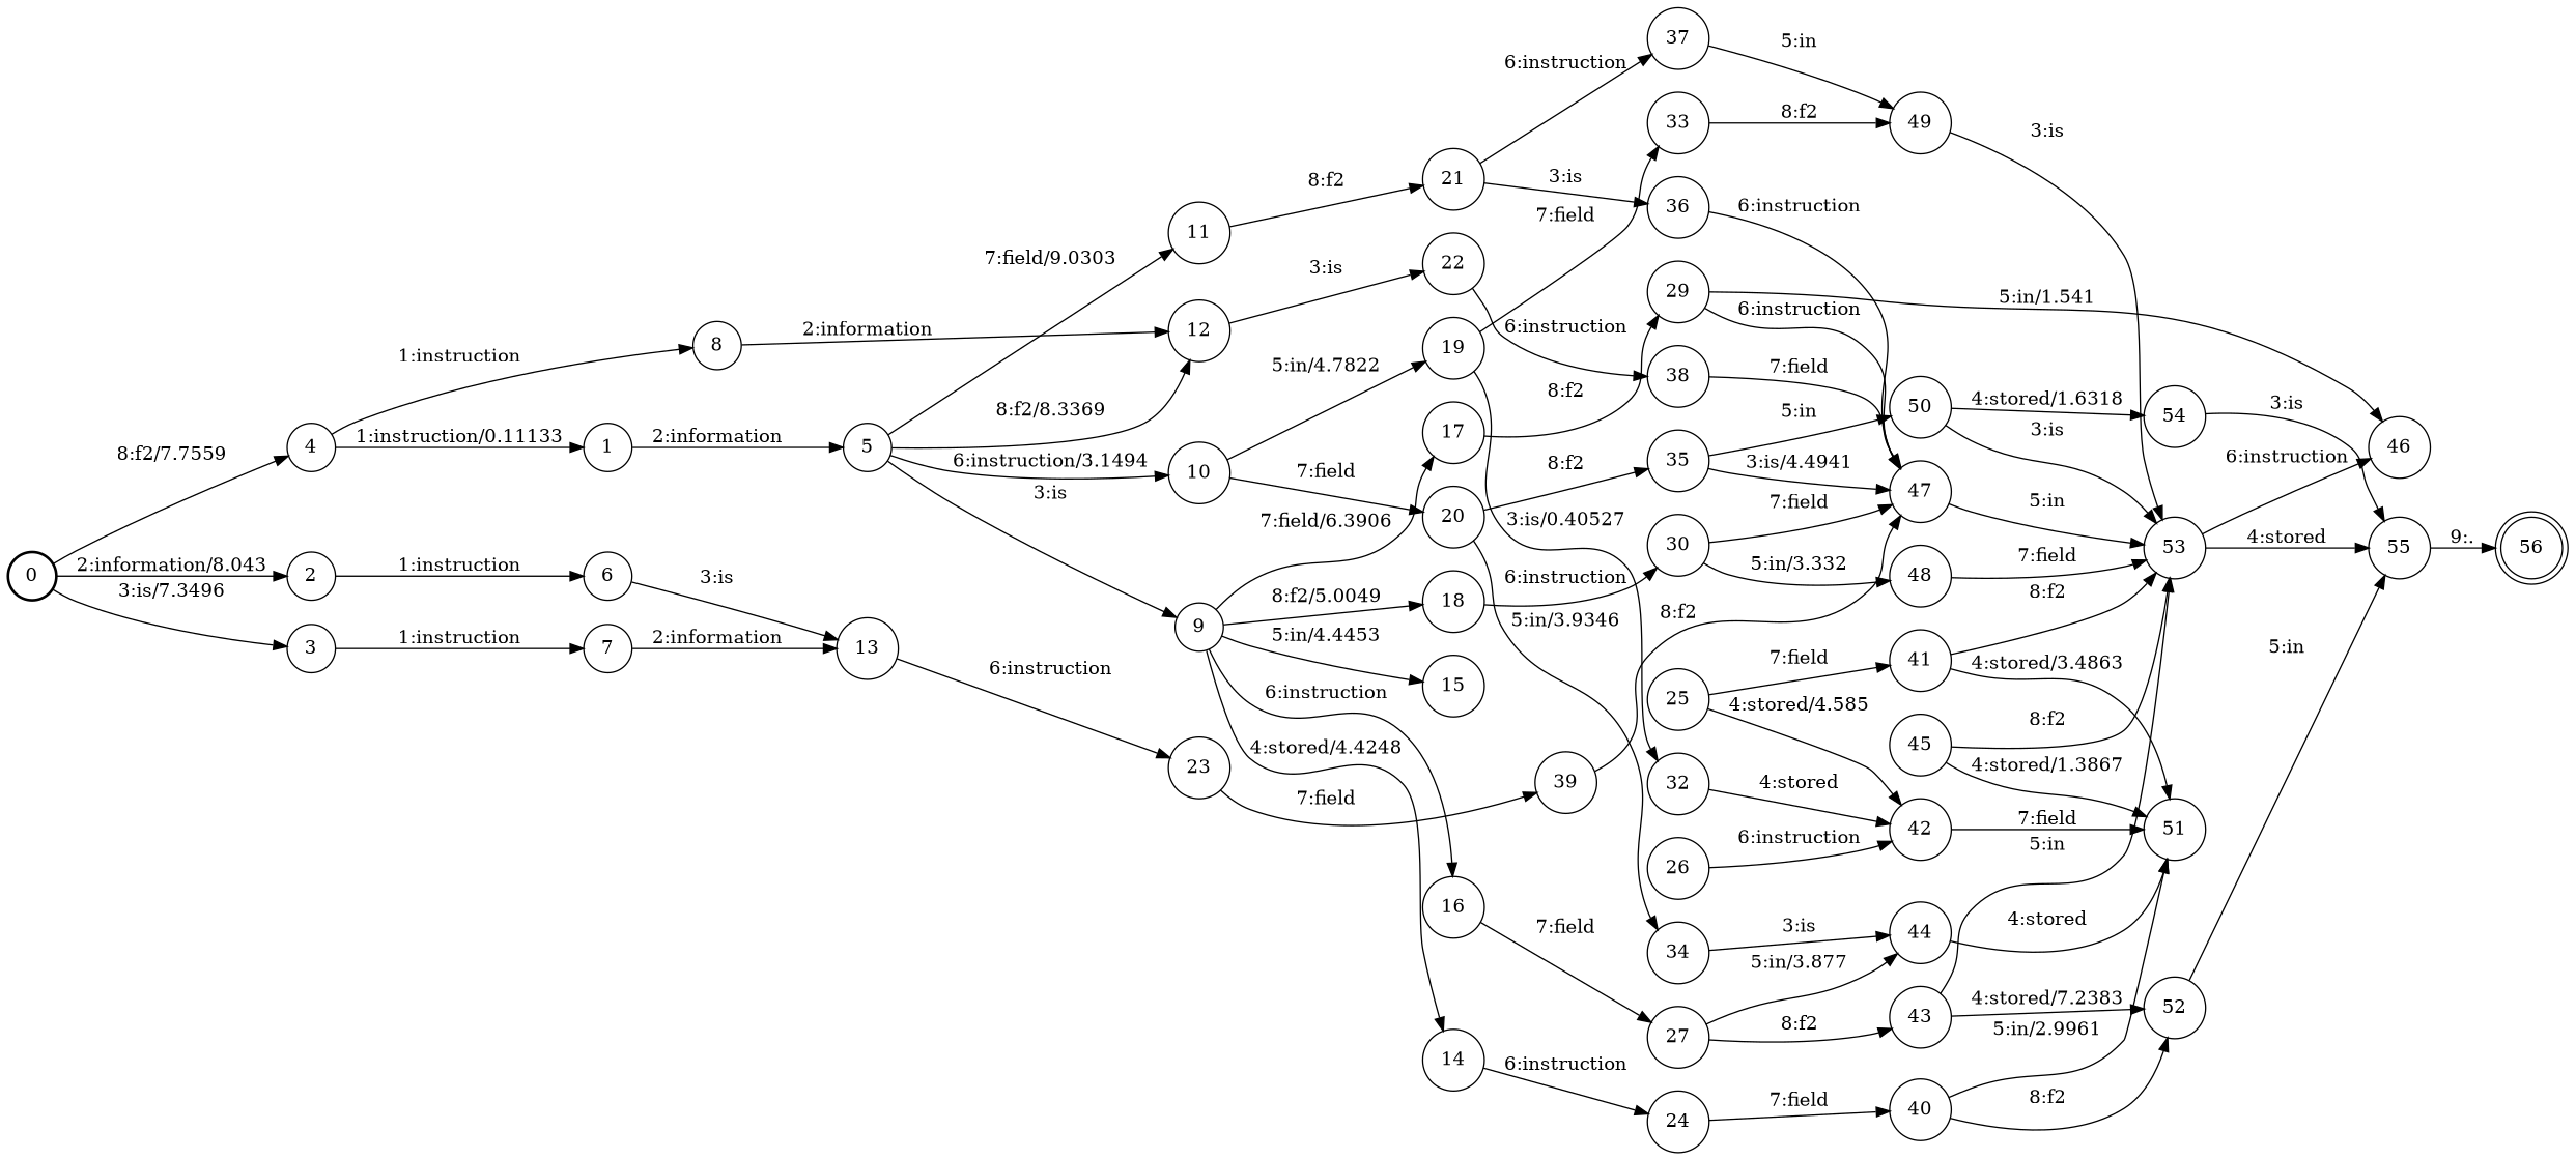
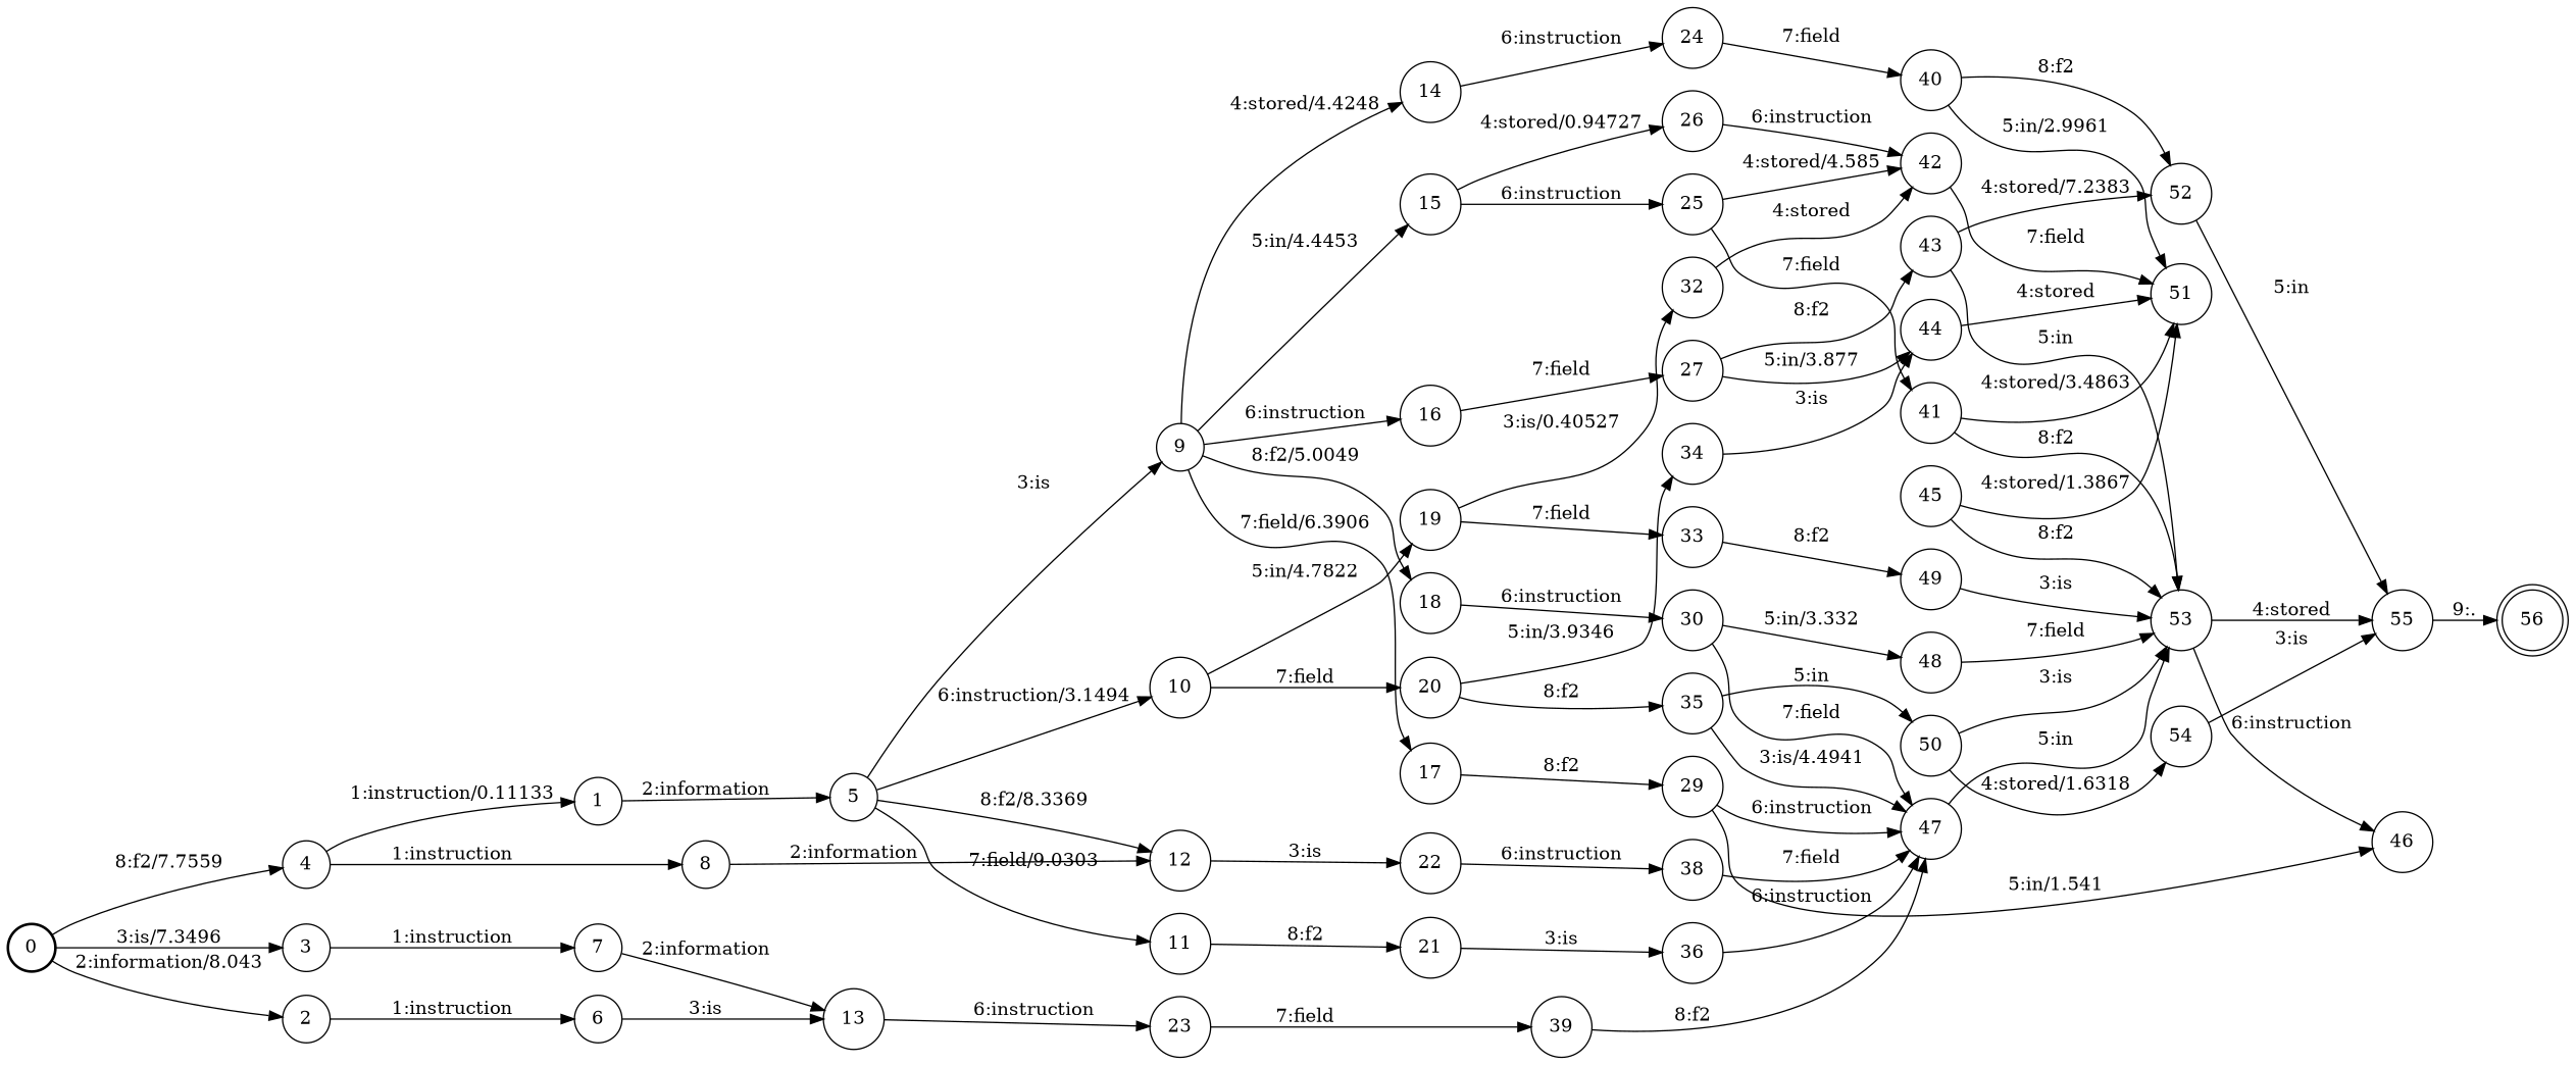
  digraph {
    nodesep=0.25
    rankdir=LR
    ranksep=0.4
    node [fontsize=14 shape=circle style=solid]
    edge [fontsize=14]
    n1 [label=0 style=bold]
    n2 [label=2]
    n3 [label=3]
    n4 [label=4]
    n5 [label=1]
    n6 [label=5]
    n7 [label=6]
    n8 [label=7]
    n9 [label=8]
    n10 [label=10]
    n11 [label=9]
    n12 [label=11]
    n13 [label=12]
    n14 [label=13]
    n15 [label=19]
    n16 [label=20]
    n17 [label=16]
    n18 [label=14]
    n19 [label=15]
    n20 [label=17]
    n21 [label=18]
    n22 [label=21]
    n23 [label=22]
    n24 [label=23]
    n25 [label=32]
    n26 [label=33]
    n27 [label=34]
    n28 [label=35]
    n29 [label=27]
    n30 [label=24]
    n31 [label=25]
    n32 [label=26]
    n33 [label=29]
    n34 [label=30]
-   n35 [label=37]
    n36 [label=36]
    n37 [label=38]
    n38 [label=39]
    n39 [label=44]
    n40 [label=43]
    n41 [label=40]
    n42 [label=42]
    n43 [label=41]
    n44 [label=47]
    n45 [label=46]
    n46 [label=48]
    n47 [label=49]
    n48 [label=50]
    n49 [label=51]
    n50 [label=52]
    n51 [label=53]
    n52 [label=45]
    n53 [label=54]
    n54 [label=55]
    n55 [label=56 shape=doublecircle]
    n1 -> n2 [label="2:information/8.043"]
    n1 -> n3 [label="3:is/7.3496"]
    n1 -> n4 [label="8:f2/7.7559"]
    n2 -> n7 [label="1:instruction"]
    n3 -> n8 [label="1:instruction"]
    n4 -> n5 [label="1:instruction/0.11133"]
    n4 -> n9 [label="1:instruction"]
    n5 -> n6 [label="2:information"]
    n6 -> n10 [label="6:instruction/3.1494"]
    n6 -> n11 [label="3:is"]
    n6 -> n12 [label="7:field/9.0303"]
    n6 -> n13 [label="8:f2/8.3369"]
    n7 -> n14 [label="3:is"]
    n8 -> n14 [label="2:information"]
    n9 -> n13 [label="2:information"]
    n10 -> n15 [label="5:in/4.7822"]
    n10 -> n16 [label="7:field"]
    n11 -> n17 [label="6:instruction"]
    n11 -> n18 [label="4:stored/4.4248"]
    n11 -> n19 [label="5:in/4.4453"]
    n11 -> n20 [label="7:field/6.3906"]
    n11 -> n21 [label="8:f2/5.0049"]
    n12 -> n22 [label="8:f2"]
    n13 -> n23 [label="3:is"]
    n14 -> n24 [label="6:instruction"]
    n15 -> n25 [label="3:is/0.40527"]
    n15 -> n26 [label="7:field"]
    n16 -> n27 [label="5:in/3.9346"]
    n16 -> n28 [label="8:f2"]
    n17 -> n29 [label="7:field"]
    n18 -> n30 [label="6:instruction"]
+   n19 -> n31 [label="6:instruction"]
+   n19 -> n32 [label="4:stored/0.94727"]
    n20 -> n33 [label="8:f2"]
    n21 -> n34 [label="6:instruction"]
-   n22 -> n35 [label="6:instruction"]
    n22 -> n36 [label="3:is"]
    n23 -> n37 [label="6:instruction"]
    n24 -> n38 [label="7:field"]
    n25 -> n42 [label="4:stored"]
    n26 -> n47 [label="8:f2"]
    n27 -> n39 [label="3:is"]
    n28 -> n44 [label="3:is/4.4941"]
    n28 -> n48 [label="5:in"]
    n29 -> n39 [label="5:in/3.877"]
    n29 -> n40 [label="8:f2"]
    n30 -> n41 [label="7:field"]
    n31 -> n42 [label="4:stored/4.585"]
    n31 -> n43 [label="7:field"]
    n32 -> n42 [label="6:instruction"]
    n33 -> n44 [label="6:instruction"]
    n33 -> n45 [label="5:in/1.541"]
    n34 -> n44 [label="7:field"]
    n34 -> n46 [label="5:in/3.332"]
-   n35 -> n47 [label="5:in"]
    n36 -> n44 [label="6:instruction"]
    n37 -> n44 [label="7:field"]
    n38 -> n44 [label="8:f2"]
    n39 -> n49 [label="4:stored"]
    n40 -> n50 [label="4:stored/7.2383"]
    n40 -> n51 [label="5:in"]
    n41 -> n49 [label="5:in/2.9961"]
    n41 -> n50 [label="8:f2"]
    n42 -> n49 [label="7:field"]
    n43 -> n49 [label="4:stored/3.4863"]
    n43 -> n51 [label="8:f2"]
    n44 -> n51 [label="5:in"]
    n46 -> n51 [label="7:field"]
    n47 -> n51 [label="3:is"]
    n48 -> n51 [label="3:is"]
    n48 -> n53 [label="4:stored/1.6318"]
    n50 -> n54 [label="5:in"]
    n51 -> n45 [label="6:instruction"]
    n51 -> n54 [label="4:stored"]
    n52 -> n49 [label="4:stored/1.3867"]
    n52 -> n51 [label="8:f2"]
    n53 -> n54 [label="3:is"]
    n54 -> n55 [label="9:."]
  }
